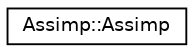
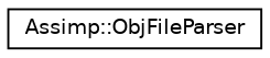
  digraph {
    rankdir=LR
-   n1 [color=black fillcolor=white fontname=Helvetica fontsize=10 height=0.2 label="Assimp::Assimp" shape=record style=filled width=0.4]
+   n1 [color=black fillcolor=white fontname=Helvetica fontsize=10 height=0.2 label="Assimp::ObjFileParser" shape=record style=filled width=0.4]
  }
